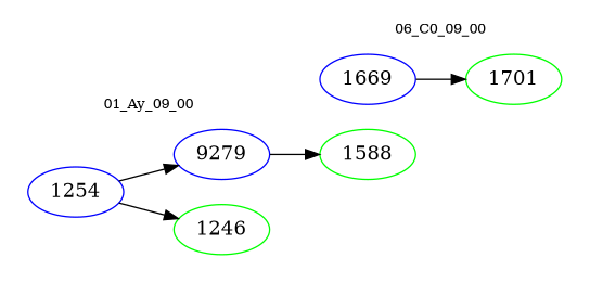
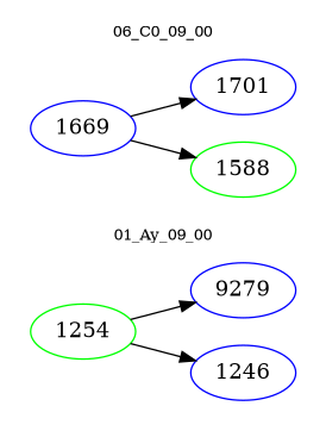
  digraph {
    rankdir=LR
    node [color=blue]
    edge [color=black]
-   n1 [label=1254]
-   n2 [color=green label=1246]
+   n1 [color=green label=1254]
+   n2 [label=1246]
    n3 [label=9279]
    n4 [label=1669]
    n5 [color=green label=1588]
-   n6 [color=green label=1701]
+   n6 [label=1701]
    subgraph cluster_1 {
      color=white
      fontsize=10
      label="01_Ay_09_00"
      n1
      n2
      n3
    }
    subgraph cluster_2 {
      color=white
      fontsize=10
      label="06_C0_09_00"
      n4
      n5
      n6
    }
    n1 -> n2
    n1 -> n3
-   n3 -> n5
+   n4 -> n5
    n4 -> n6
  }
